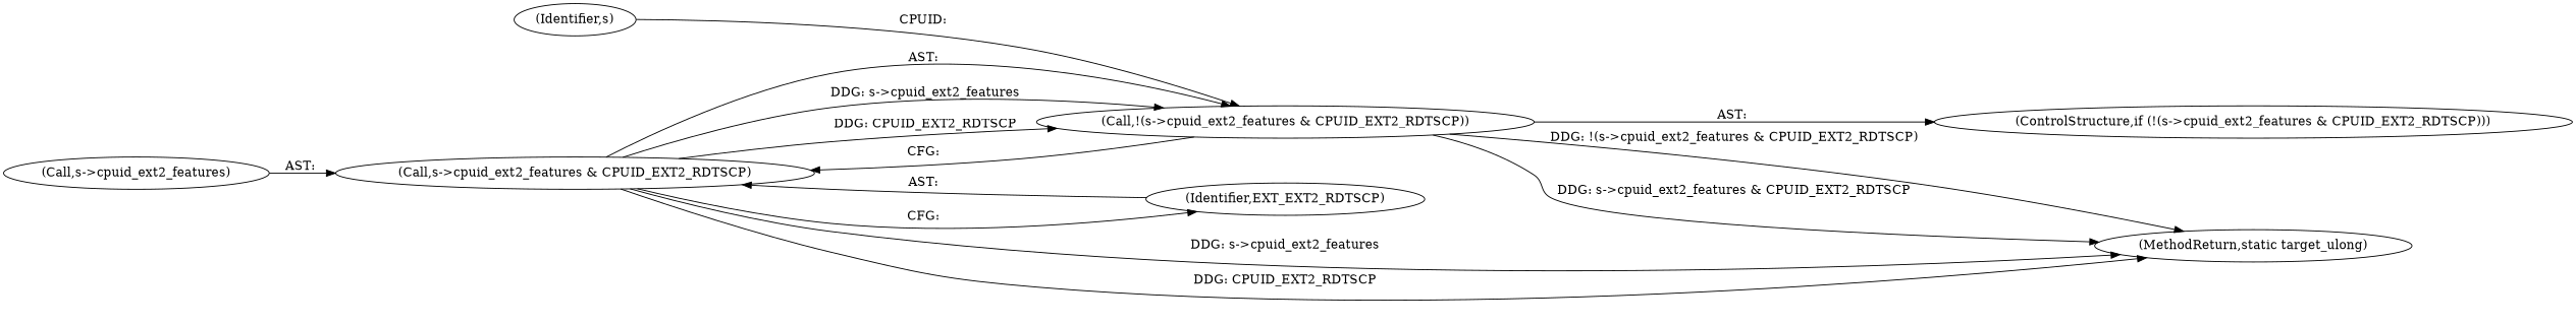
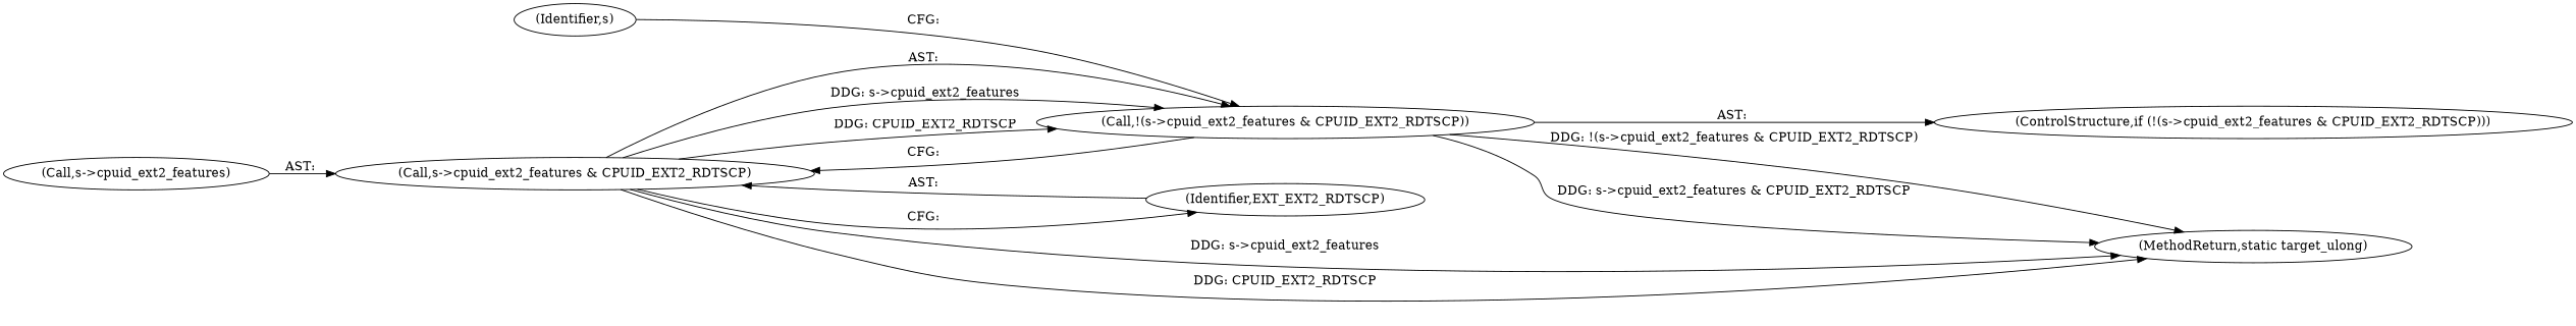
  digraph {
    rankdir=LR
    n1 [label="(Call,s->cpuid_ext2_features & CPUID_EXT2_RDTSCP)"]
    n2 [label="(Call,!(s->cpuid_ext2_features & CPUID_EXT2_RDTSCP))"]
    n3 [label="(MethodReturn,static target_ulong)"]
    n4 [label="(Identifier,EXT_EXT2_RDTSCP)"]
    n5 [label="(ControlStructure,if (!(s->cpuid_ext2_features & CPUID_EXT2_RDTSCP)))"]
    n6 [label="(Identifier,s)"]
    n7 [label="(Call,s->cpuid_ext2_features)"]
    n1 -> n2 [label="AST: "]
    n1 -> n2 [label="DDG: s->cpuid_ext2_features"]
    n1 -> n2 [label="DDG: CPUID_EXT2_RDTSCP"]
    n1 -> n3 [label="DDG: s->cpuid_ext2_features"]
    n1 -> n3 [label="DDG: CPUID_EXT2_RDTSCP"]
    n1 -> n4 [label="CFG: "]
    n2 -> n1 [label="CFG: "]
    n2 -> n3 [label="DDG: s->cpuid_ext2_features & CPUID_EXT2_RDTSCP"]
    n2 -> n3 [label="DDG: !(s->cpuid_ext2_features & CPUID_EXT2_RDTSCP)"]
    n2 -> n5 [label="AST: "]
    n4 -> n1 [label="AST: "]
-   n6 -> n2 [label="CPUID: "]
+   n6 -> n2 [label="CFG: "]
    n7 -> n1 [label="AST: "]
  }
